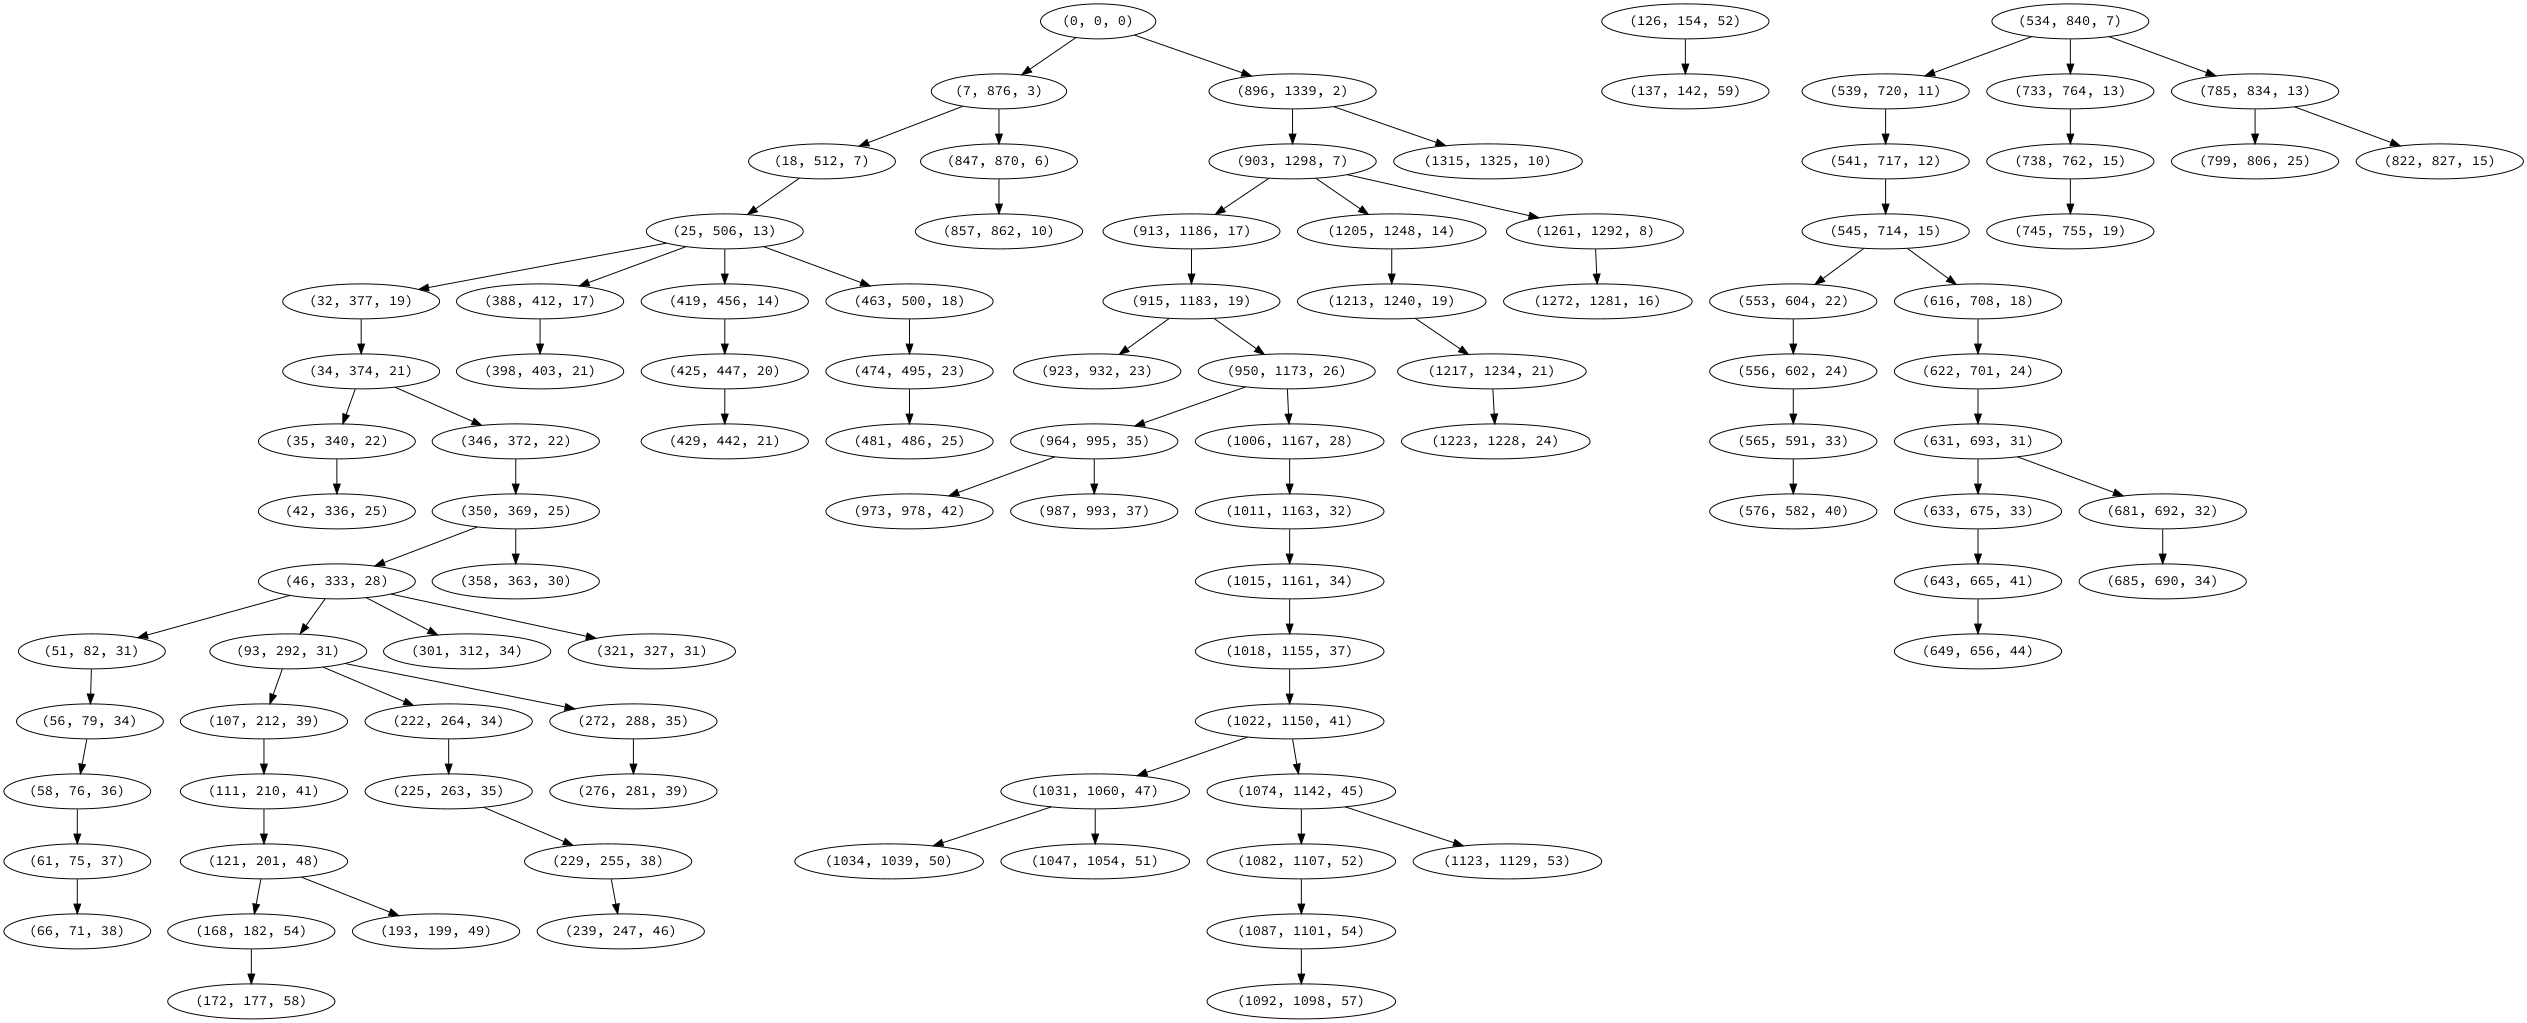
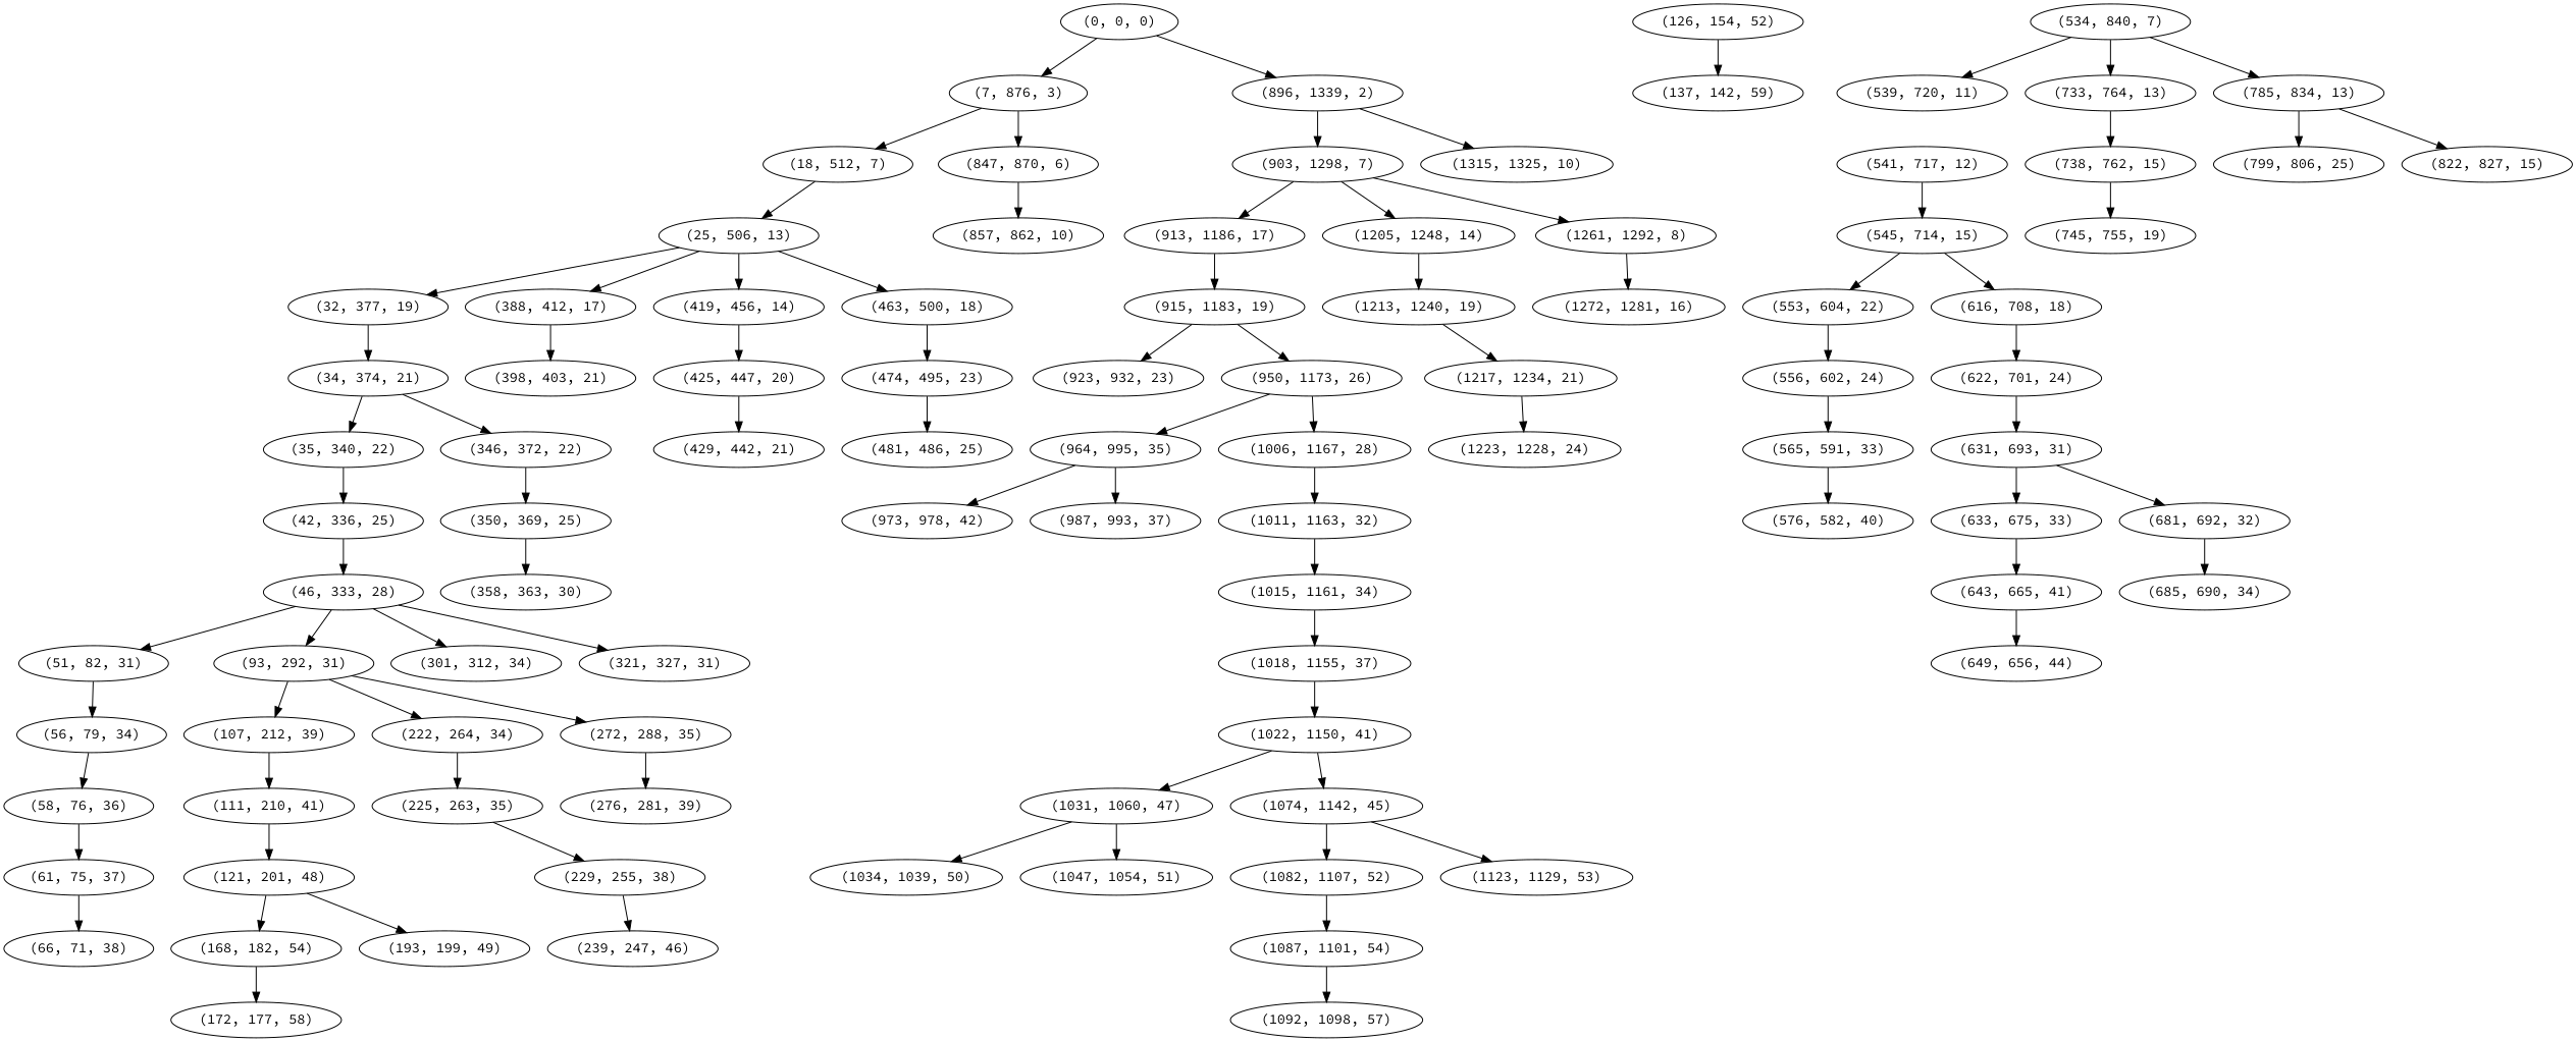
  digraph {
    fontname="Source Code Pro"
    node [fontname="Source Code Pro"]
    edge [fontname="Source Code Pro"]
    "(0, 0, 0)"
    "(7, 876, 3)"
    "(896, 1339, 2)"
    "(18, 512, 7)"
    "(847, 870, 6)"
    "(903, 1298, 7)"
    "(1315, 1325, 10)"
    "(25, 506, 13)"
    "(857, 862, 10)"
    "(32, 377, 19)"
    "(388, 412, 17)"
    "(419, 456, 14)"
    "(463, 500, 18)"
    "(34, 374, 21)"
    "(398, 403, 21)"
    "(425, 447, 20)"
    "(474, 495, 23)"
    "(35, 340, 22)"
    "(346, 372, 22)"
    "(42, 336, 25)"
    "(350, 369, 25)"
    "(46, 333, 28)"
    "(51, 82, 31)"
    "(93, 292, 31)"
    "(301, 312, 34)"
    "(321, 327, 31)"
    "(56, 79, 34)"
    "(107, 212, 39)"
    "(222, 264, 34)"
    "(272, 288, 35)"
    "(58, 76, 36)"
    "(61, 75, 37)"
    "(66, 71, 38)"
    "(111, 210, 41)"
    "(225, 263, 35)"
    "(276, 281, 39)"
    "(121, 201, 48)"
    "(168, 182, 54)"
    "(193, 199, 49)"
    "(126, 154, 52)"
    "(137, 142, 59)"
    "(172, 177, 58)"
    "(229, 255, 38)"
    "(239, 247, 46)"
    "(358, 363, 30)"
    "(429, 442, 21)"
    "(481, 486, 25)"
    "(534, 840, 7)"
    "(539, 720, 11)"
    "(733, 764, 13)"
    "(785, 834, 13)"
    "(541, 717, 12)"
    "(738, 762, 15)"
    "(799, 806, 25)"
    "(822, 827, 15)"
    "(545, 714, 15)"
    "(553, 604, 22)"
    "(616, 708, 18)"
    "(556, 602, 24)"
    "(622, 701, 24)"
    "(565, 591, 33)"
    "(576, 582, 40)"
    "(631, 693, 31)"
    "(633, 675, 33)"
    "(681, 692, 32)"
    "(643, 665, 41)"
    "(685, 690, 34)"
    "(649, 656, 44)"
    "(745, 755, 19)"
    "(913, 1186, 17)"
    "(1205, 1248, 14)"
    "(1261, 1292, 8)"
    "(915, 1183, 19)"
    "(1213, 1240, 19)"
    "(1272, 1281, 16)"
    "(923, 932, 23)"
    "(950, 1173, 26)"
    "(964, 995, 35)"
    "(1006, 1167, 28)"
    "(973, 978, 42)"
    "(987, 993, 37)"
    "(1011, 1163, 32)"
    "(1015, 1161, 34)"
    "(1018, 1155, 37)"
    "(1022, 1150, 41)"
    "(1031, 1060, 47)"
    "(1074, 1142, 45)"
    "(1034, 1039, 50)"
    "(1047, 1054, 51)"
    "(1082, 1107, 52)"
    "(1123, 1129, 53)"
    "(1087, 1101, 54)"
    "(1092, 1098, 57)"
    "(1217, 1234, 21)"
    "(1223, 1228, 24)"
    "(0, 0, 0)" -> "(7, 876, 3)"
    "(0, 0, 0)" -> "(896, 1339, 2)"
    "(7, 876, 3)" -> "(18, 512, 7)"
    "(7, 876, 3)" -> "(847, 870, 6)"
    "(896, 1339, 2)" -> "(903, 1298, 7)"
    "(896, 1339, 2)" -> "(1315, 1325, 10)"
    "(18, 512, 7)" -> "(25, 506, 13)"
    "(847, 870, 6)" -> "(857, 862, 10)"
    "(903, 1298, 7)" -> "(913, 1186, 17)"
    "(903, 1298, 7)" -> "(1205, 1248, 14)"
    "(903, 1298, 7)" -> "(1261, 1292, 8)"
    "(25, 506, 13)" -> "(32, 377, 19)"
    "(25, 506, 13)" -> "(388, 412, 17)"
    "(25, 506, 13)" -> "(419, 456, 14)"
    "(25, 506, 13)" -> "(463, 500, 18)"
    "(32, 377, 19)" -> "(34, 374, 21)"
    "(388, 412, 17)" -> "(398, 403, 21)"
    "(419, 456, 14)" -> "(425, 447, 20)"
    "(463, 500, 18)" -> "(474, 495, 23)"
    "(34, 374, 21)" -> "(35, 340, 22)"
    "(34, 374, 21)" -> "(346, 372, 22)"
    "(425, 447, 20)" -> "(429, 442, 21)"
    "(474, 495, 23)" -> "(481, 486, 25)"
    "(35, 340, 22)" -> "(42, 336, 25)"
    "(346, 372, 22)" -> "(350, 369, 25)"
-   "(350, 369, 25)" -> "(46, 333, 28)"
+   "(42, 336, 25)" -> "(46, 333, 28)"
    "(350, 369, 25)" -> "(358, 363, 30)"
    "(46, 333, 28)" -> "(51, 82, 31)"
    "(46, 333, 28)" -> "(93, 292, 31)"
    "(46, 333, 28)" -> "(301, 312, 34)"
    "(46, 333, 28)" -> "(321, 327, 31)"
    "(51, 82, 31)" -> "(56, 79, 34)"
    "(93, 292, 31)" -> "(107, 212, 39)"
    "(93, 292, 31)" -> "(222, 264, 34)"
    "(93, 292, 31)" -> "(272, 288, 35)"
    "(56, 79, 34)" -> "(58, 76, 36)"
    "(107, 212, 39)" -> "(111, 210, 41)"
    "(222, 264, 34)" -> "(225, 263, 35)"
    "(272, 288, 35)" -> "(276, 281, 39)"
    "(58, 76, 36)" -> "(61, 75, 37)"
    "(61, 75, 37)" -> "(66, 71, 38)"
    "(111, 210, 41)" -> "(121, 201, 48)"
    "(225, 263, 35)" -> "(229, 255, 38)"
    "(121, 201, 48)" -> "(168, 182, 54)"
    "(121, 201, 48)" -> "(193, 199, 49)"
    "(168, 182, 54)" -> "(172, 177, 58)"
    "(126, 154, 52)" -> "(137, 142, 59)"
    "(229, 255, 38)" -> "(239, 247, 46)"
    "(534, 840, 7)" -> "(539, 720, 11)"
    "(534, 840, 7)" -> "(733, 764, 13)"
    "(534, 840, 7)" -> "(785, 834, 13)"
-   "(539, 720, 11)" -> "(541, 717, 12)"
    "(733, 764, 13)" -> "(738, 762, 15)"
    "(785, 834, 13)" -> "(799, 806, 25)"
    "(785, 834, 13)" -> "(822, 827, 15)"
    "(541, 717, 12)" -> "(545, 714, 15)"
    "(738, 762, 15)" -> "(745, 755, 19)"
    "(545, 714, 15)" -> "(553, 604, 22)"
    "(545, 714, 15)" -> "(616, 708, 18)"
    "(553, 604, 22)" -> "(556, 602, 24)"
    "(616, 708, 18)" -> "(622, 701, 24)"
    "(556, 602, 24)" -> "(565, 591, 33)"
    "(622, 701, 24)" -> "(631, 693, 31)"
    "(565, 591, 33)" -> "(576, 582, 40)"
    "(631, 693, 31)" -> "(633, 675, 33)"
    "(631, 693, 31)" -> "(681, 692, 32)"
    "(633, 675, 33)" -> "(643, 665, 41)"
    "(681, 692, 32)" -> "(685, 690, 34)"
    "(643, 665, 41)" -> "(649, 656, 44)"
    "(913, 1186, 17)" -> "(915, 1183, 19)"
    "(1205, 1248, 14)" -> "(1213, 1240, 19)"
    "(1261, 1292, 8)" -> "(1272, 1281, 16)"
    "(915, 1183, 19)" -> "(923, 932, 23)"
    "(915, 1183, 19)" -> "(950, 1173, 26)"
    "(1213, 1240, 19)" -> "(1217, 1234, 21)"
    "(950, 1173, 26)" -> "(964, 995, 35)"
    "(950, 1173, 26)" -> "(1006, 1167, 28)"
    "(964, 995, 35)" -> "(973, 978, 42)"
    "(964, 995, 35)" -> "(987, 993, 37)"
    "(1006, 1167, 28)" -> "(1011, 1163, 32)"
    "(1011, 1163, 32)" -> "(1015, 1161, 34)"
    "(1015, 1161, 34)" -> "(1018, 1155, 37)"
    "(1018, 1155, 37)" -> "(1022, 1150, 41)"
    "(1022, 1150, 41)" -> "(1031, 1060, 47)"
    "(1022, 1150, 41)" -> "(1074, 1142, 45)"
    "(1031, 1060, 47)" -> "(1034, 1039, 50)"
    "(1031, 1060, 47)" -> "(1047, 1054, 51)"
    "(1074, 1142, 45)" -> "(1082, 1107, 52)"
    "(1074, 1142, 45)" -> "(1123, 1129, 53)"
    "(1082, 1107, 52)" -> "(1087, 1101, 54)"
    "(1087, 1101, 54)" -> "(1092, 1098, 57)"
    "(1217, 1234, 21)" -> "(1223, 1228, 24)"
  }
